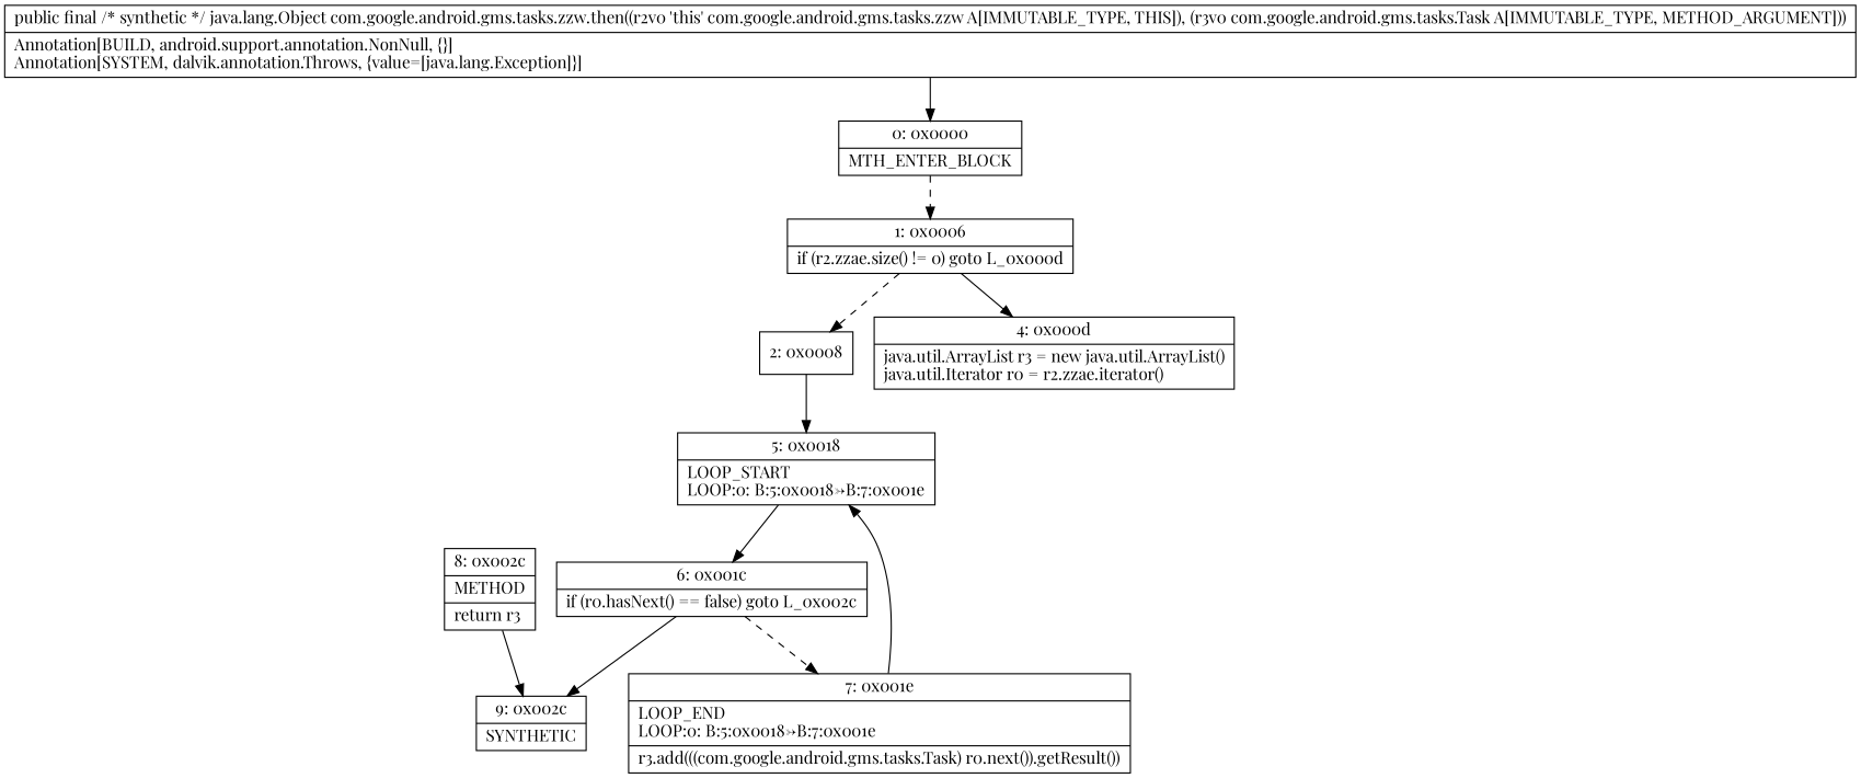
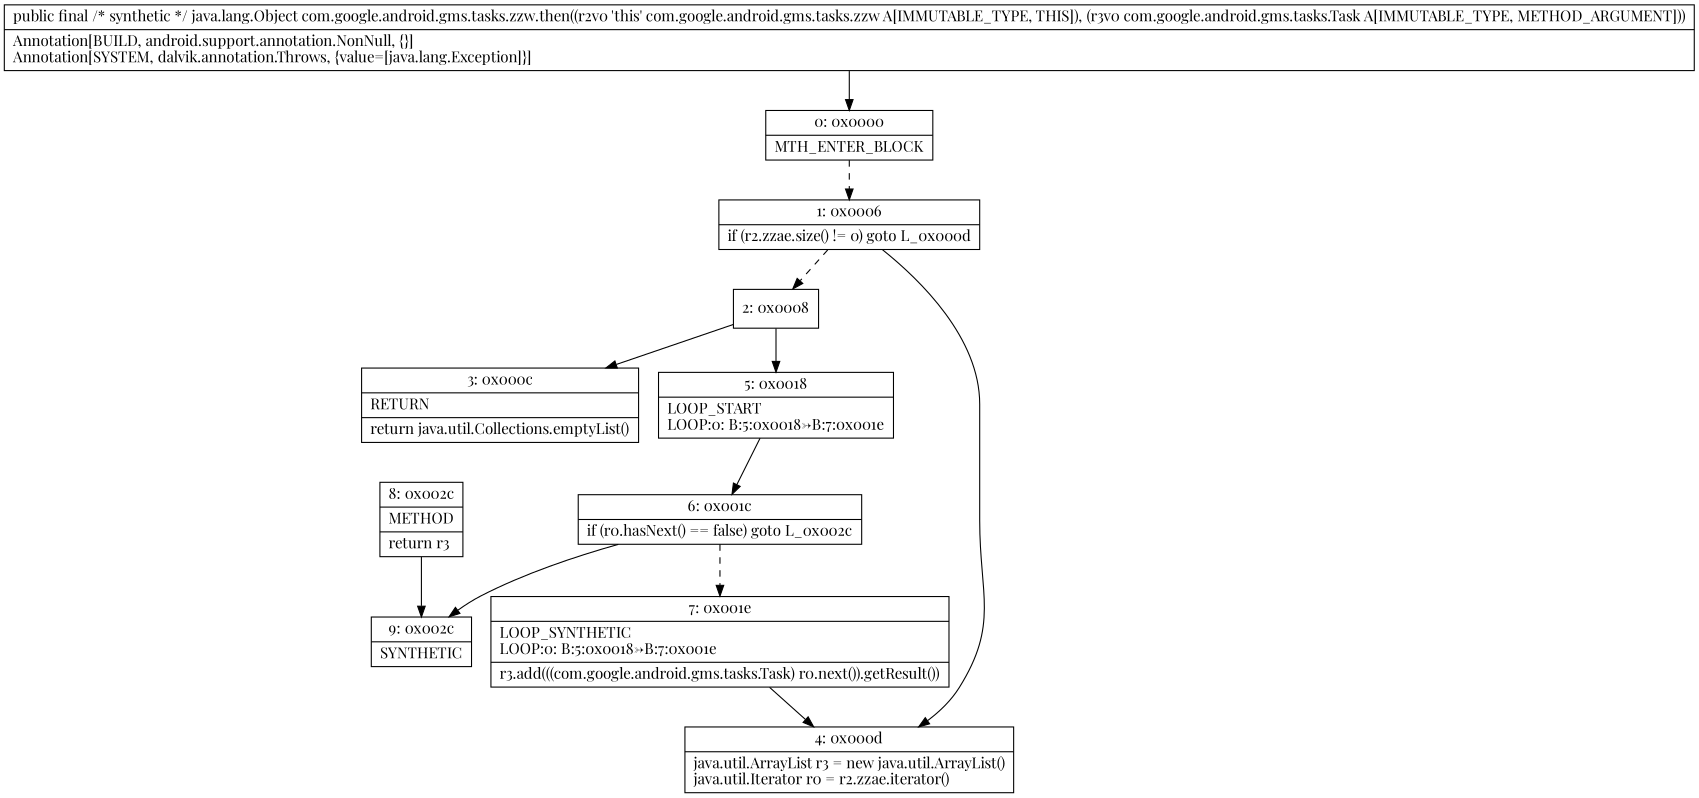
  digraph {
    fontname="Playfair Display"
    node [fontname="Playfair Display" shape=record]
    edge [fontname="Playfair Display"]
    n1 [label="{0\:\ 0x0000|MTH_ENTER_BLOCK\l}"]
    n2 [label="{1\:\ 0x0006|if (r2.zzae.size() != 0) goto L_0x000d\l}"]
    n3 [label="{2\:\ 0x0008}"]
    n4 [label="{4\:\ 0x000d|java.util.ArrayList r3 = new java.util.ArrayList()\ljava.util.Iterator r0 = r2.zzae.iterator()\l}"]
+   n5 [label="{3\:\ 0x000c|RETURN\l|return java.util.Collections.emptyList()\l}"]
    n6 [label="{5\:\ 0x0018|LOOP_START\lLOOP:0: B:5:0x0018\-\>B:7:0x001e\l}"]
    n7 [label="{6\:\ 0x001c|if (r0.hasNext() == false) goto L_0x002c\l}"]
-   n8 [label="{7\:\ 0x001e|LOOP_END\lLOOP:0: B:5:0x0018\-\>B:7:0x001e\l|r3.add(((com.google.android.gms.tasks.Task) r0.next()).getResult())\l}"]
+   n8 [label="{7\:\ 0x001e|LOOP_SYNTHETIC\lLOOP:0: B:5:0x0018\-\>B:7:0x001e\l|r3.add(((com.google.android.gms.tasks.Task) r0.next()).getResult())\l}"]
    n9 [label="{9\:\ 0x002c|SYNTHETIC\l}"]
    n10 [label="{8\:\ 0x002c|METHOD\l|return r3\l}"]
    n11 [label="{public final \/* synthetic *\/ java.lang.Object com.google.android.gms.tasks.zzw.then((r2v0 'this' com.google.android.gms.tasks.zzw A[IMMUTABLE_TYPE, THIS]), (r3v0 com.google.android.gms.tasks.Task A[IMMUTABLE_TYPE, METHOD_ARGUMENT]))  | Annotation[BUILD, android.support.annotation.NonNull, \{\}]\lAnnotation[SYSTEM, dalvik.annotation.Throws, \{value=[java.lang.Exception]\}]\l}"]
    n1 -> n2 [style=dashed]
    n2 -> n3 [style=dashed]
    n2 -> n4
+   n3 -> n5
    n3 -> n6
    n6 -> n7
    n7 -> n8 [style=dashed]
    n7 -> n9
-   n8 -> n6
+   n8 -> n4
    n10 -> n9
    n11 -> n1
  }
